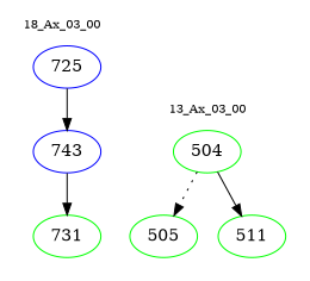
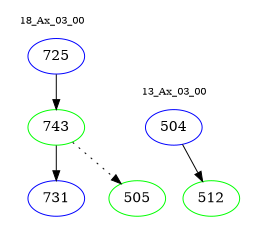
  digraph {
    node [color=blue]
    edge [color=black style=solid]
    n1 [label=725]
-   n2 [color=green label=731]
-   n3 [label=743]
-   n4 [color=green label=504]
+   n2 [label=731]
+   n3 [color=green label=743]
+   n4 [label=504]
    n5 [color=green label=505]
-   n6 [color=green label=511]
+   n6 [color=green label=512]
    subgraph cluster_1 {
      color=white
      fontsize=10
      label="18_Ax_03_00"
      n1
      n2
      n3
    }
    subgraph cluster_2 {
      color=white
      fontsize=10
      label="13_Ax_03_00"
      n4
      n5
      n6
    }
    n1 -> n3
    n3 -> n2
-   n4 -> n5 [style=dotted]
+   n3 -> n5 [style=dotted]
    n4 -> n6
  }
